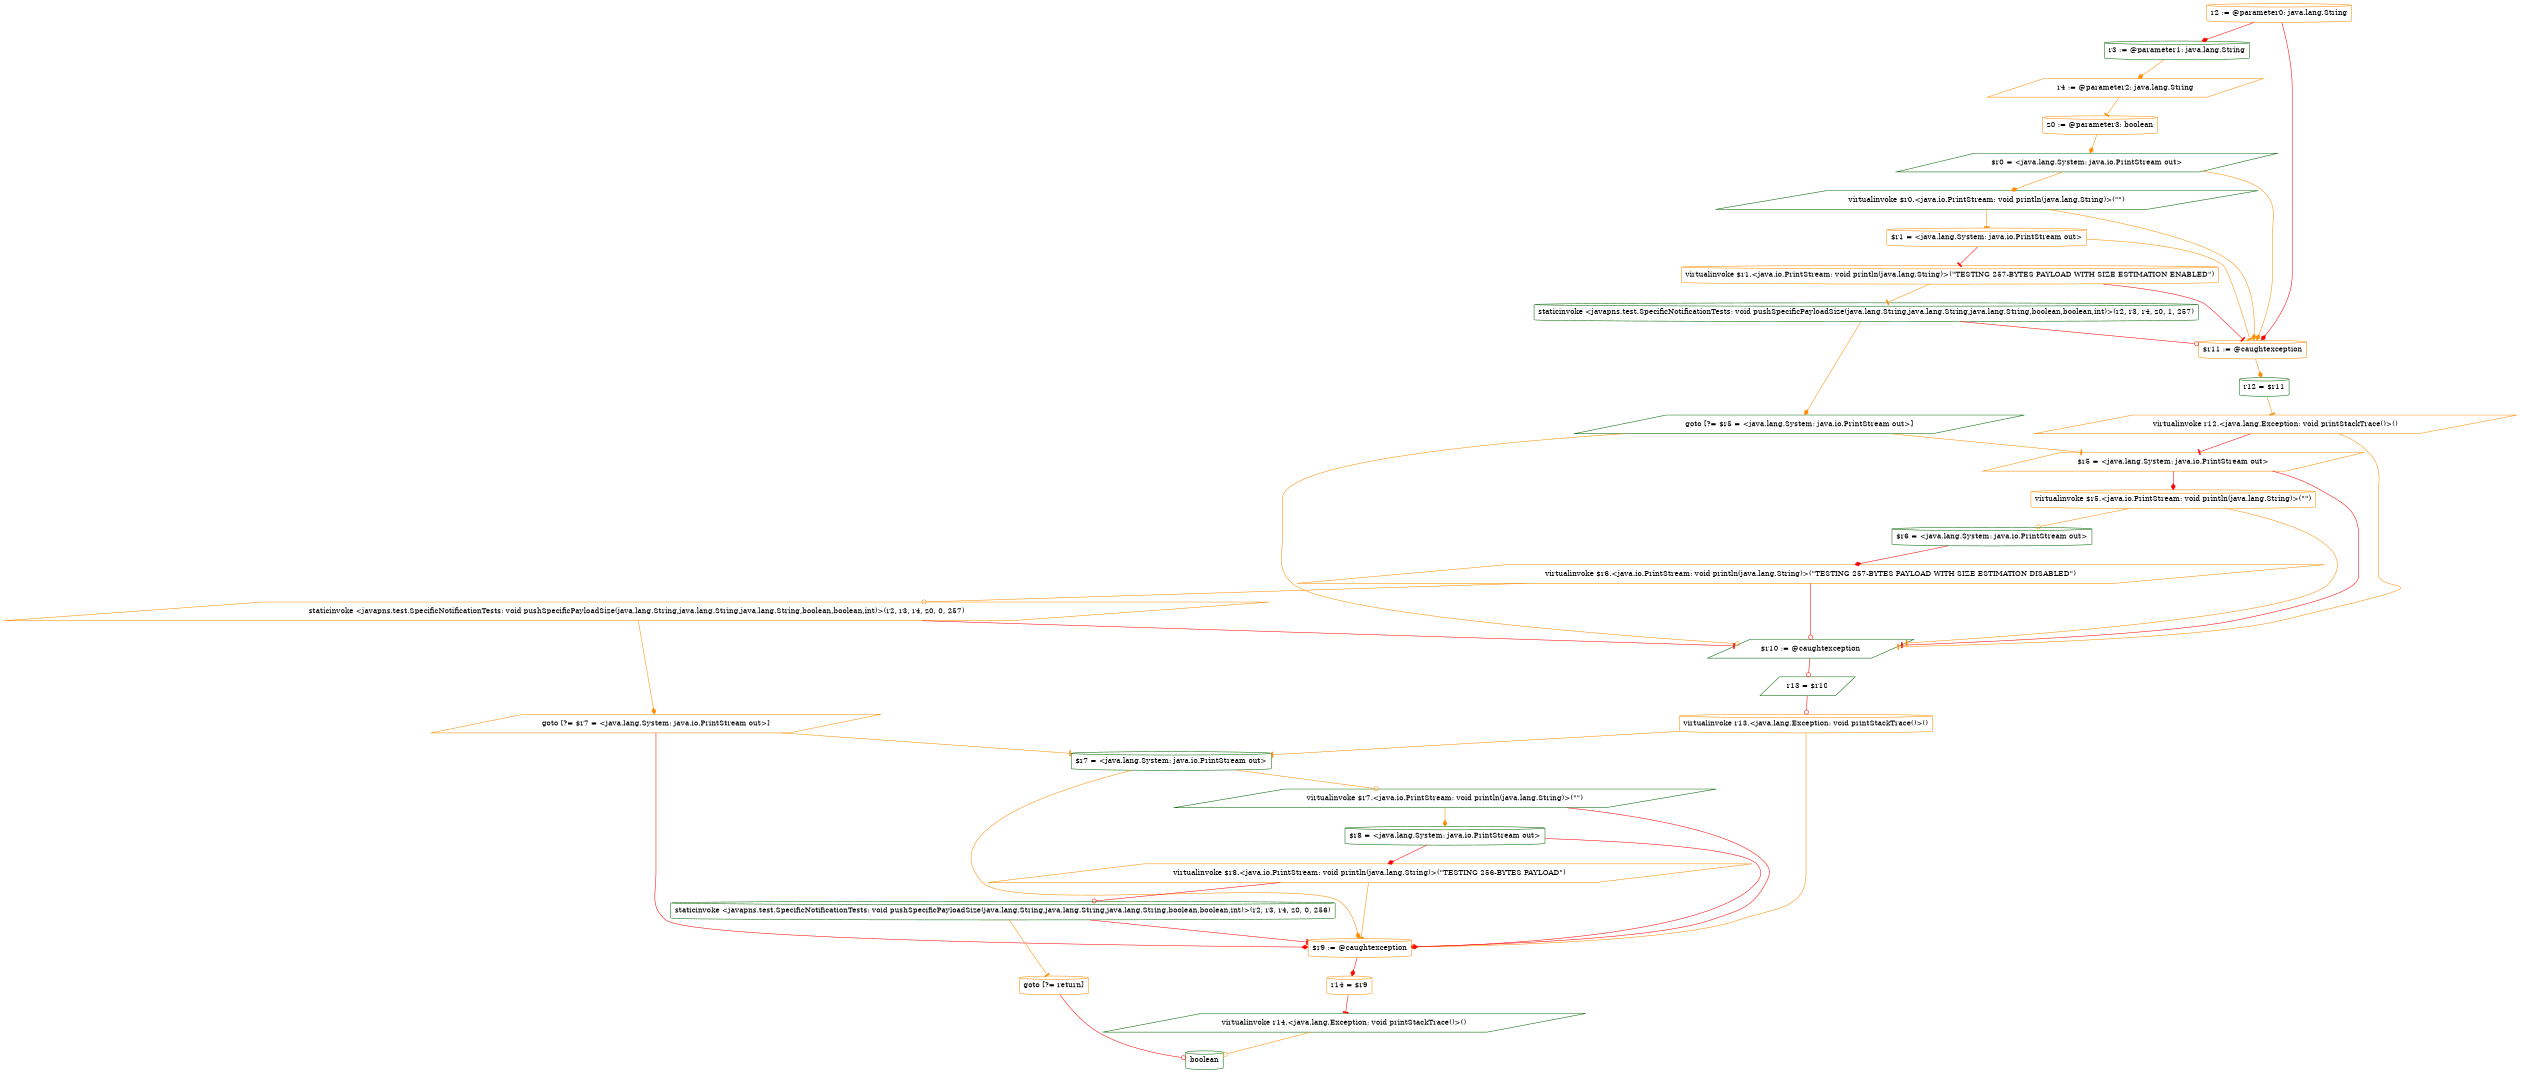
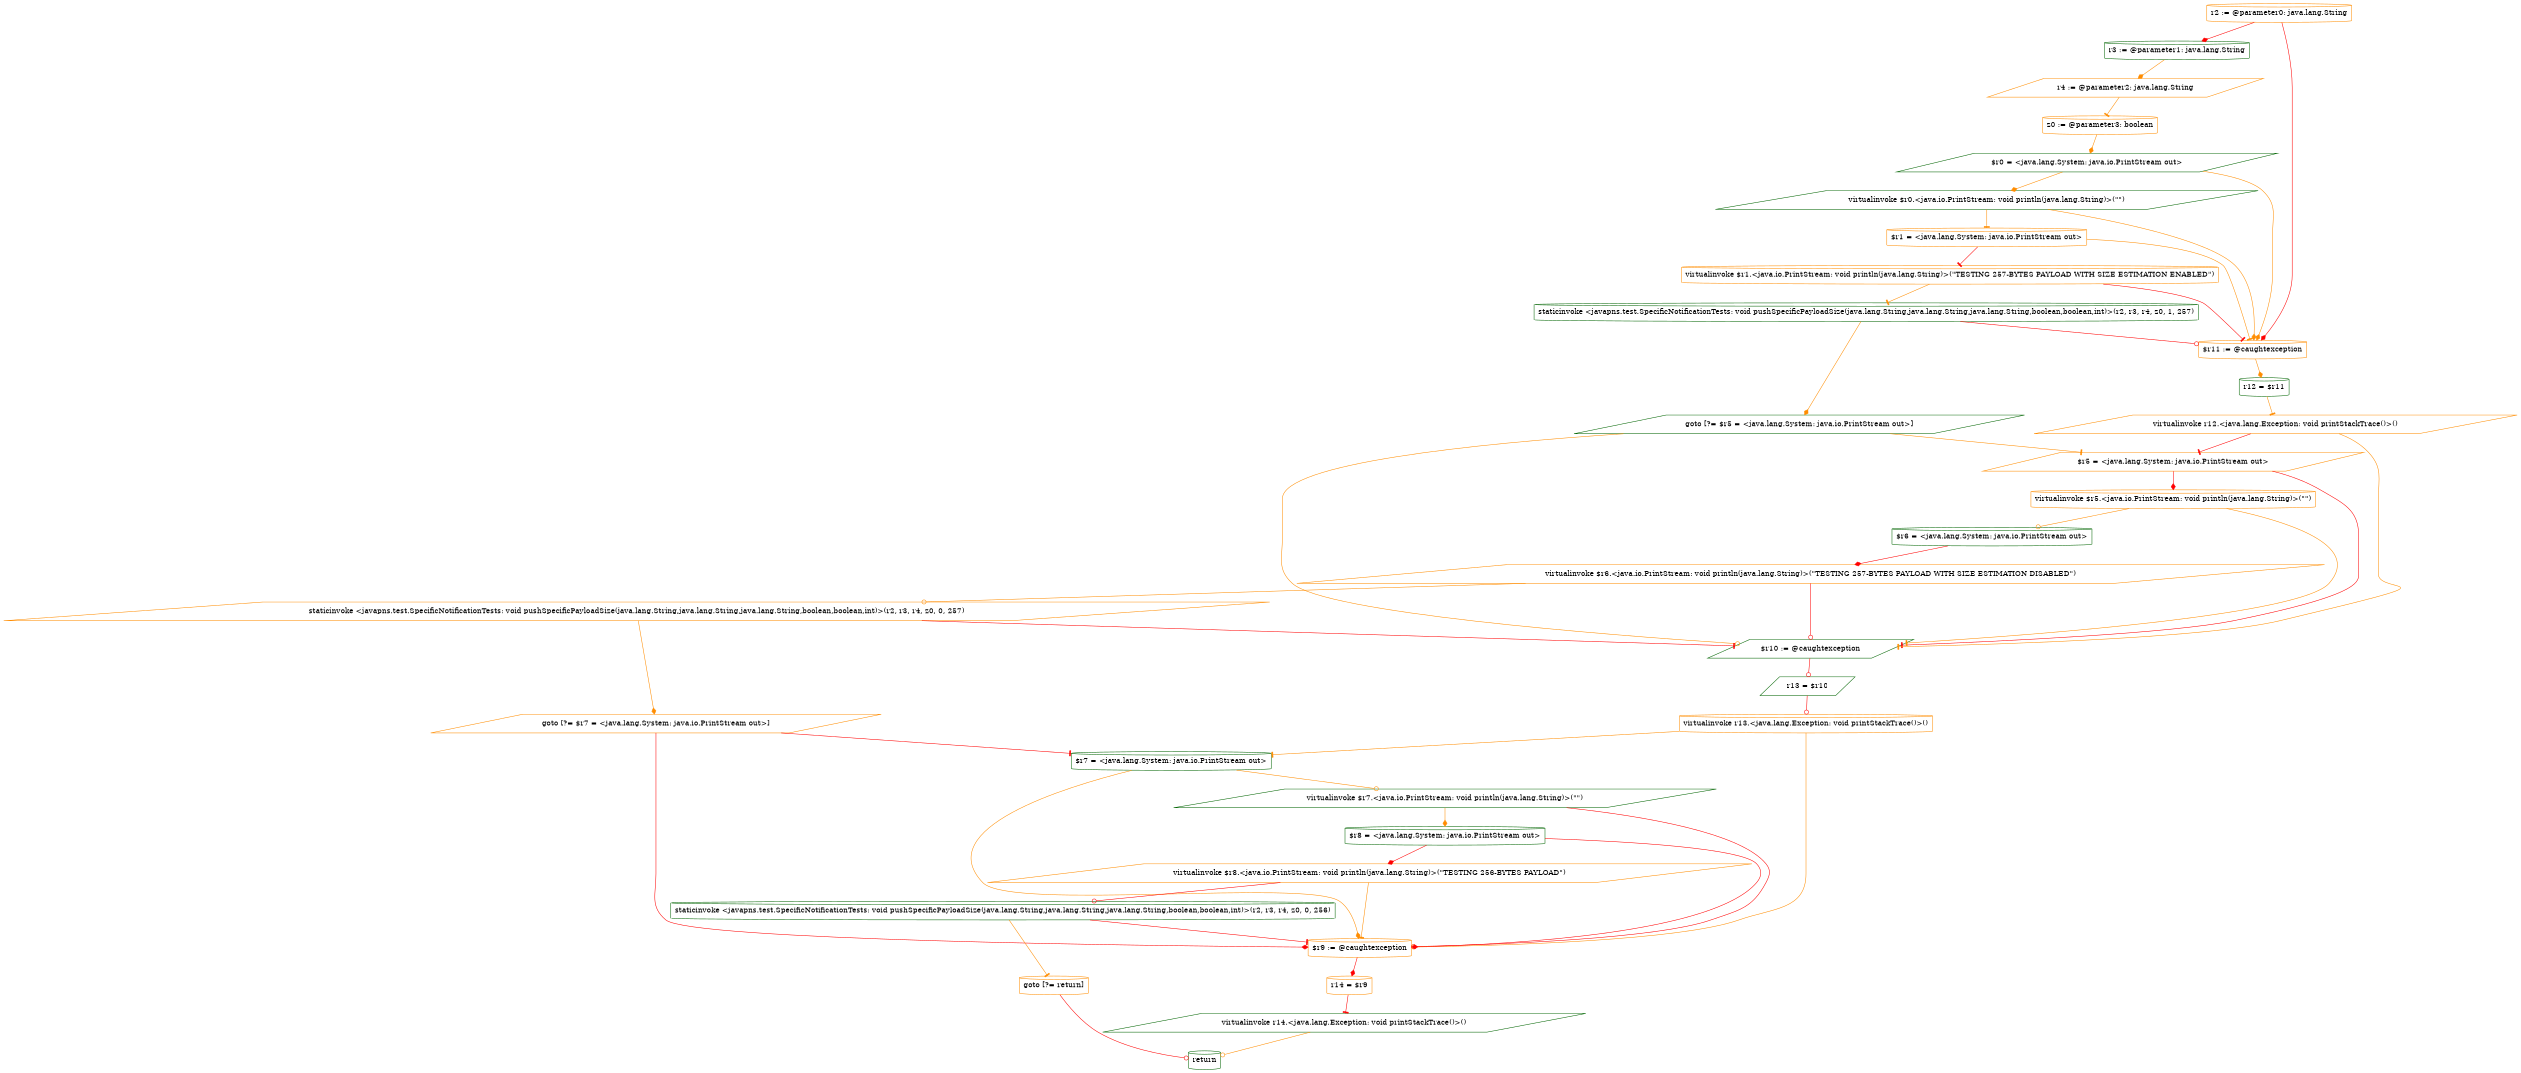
  digraph {
    node [color=darkorange shape=cylinder]
    edge [arrowhead=tee color=darkorange]
    "r3 := @parameter1: java.lang.String" [color=darkgreen]
    "r2 := @parameter0: java.lang.String"
    "$r11 := @caughtexception"
    "r4 := @parameter2: java.lang.String" [shape=parallelogram]
    "z0 := @parameter3: boolean"
    "$r0 = <java.lang.System: java.io.PrintStream out>" [color=darkgreen shape=parallelogram]
    "virtualinvoke $r0.<java.io.PrintStream: void println(java.lang.String)>(\"\")" [color=darkgreen shape=parallelogram]
    "r12 = $r11" [color=darkgreen]
    "$r1 = <java.lang.System: java.io.PrintStream out>"
    "virtualinvoke $r1.<java.io.PrintStream: void println(java.lang.String)>(\"TESTING 257-BYTES PAYLOAD WITH SIZE ESTIMATION ENABLED\")"
    "staticinvoke <javapns.test.SpecificNotificationTests: void pushSpecificPayloadSize(java.lang.String,java.lang.String,java.lang.String,boolean,boolean,int)>(r2, r3, r4, z0, 1, 257)" [color=darkgreen]
    "goto [?= $r5 = <java.lang.System: java.io.PrintStream out>]" [color=darkgreen shape=parallelogram]
    "$r5 = <java.lang.System: java.io.PrintStream out>" [shape=parallelogram]
    "$r10 := @caughtexception" [color=darkgreen shape=parallelogram]
    "virtualinvoke $r5.<java.io.PrintStream: void println(java.lang.String)>(\"\")"
    "r13 = $r10" [color=darkgreen shape=parallelogram]
    "virtualinvoke r12.<java.lang.Exception: void printStackTrace()>()" [shape=parallelogram]
    "$r6 = <java.lang.System: java.io.PrintStream out>" [color=darkgreen]
    "virtualinvoke $r6.<java.io.PrintStream: void println(java.lang.String)>(\"TESTING 257-BYTES PAYLOAD WITH SIZE ESTIMATION DISABLED\")" [shape=parallelogram]
    "staticinvoke <javapns.test.SpecificNotificationTests: void pushSpecificPayloadSize(java.lang.String,java.lang.String,java.lang.String,boolean,boolean,int)>(r2, r3, r4, z0, 0, 257)" [shape=parallelogram]
    "goto [?= $r7 = <java.lang.System: java.io.PrintStream out>]" [shape=parallelogram]
    "$r7 = <java.lang.System: java.io.PrintStream out>" [color=darkgreen]
    "$r9 := @caughtexception"
    "virtualinvoke $r7.<java.io.PrintStream: void println(java.lang.String)>(\"\")" [color=darkgreen shape=parallelogram]
    "r14 = $r9"
    "virtualinvoke r13.<java.lang.Exception: void printStackTrace()>()"
    "$r8 = <java.lang.System: java.io.PrintStream out>" [color=darkgreen]
    "virtualinvoke $r8.<java.io.PrintStream: void println(java.lang.String)>(\"TESTING 256-BYTES PAYLOAD\")" [shape=parallelogram]
    "staticinvoke <javapns.test.SpecificNotificationTests: void pushSpecificPayloadSize(java.lang.String,java.lang.String,java.lang.String,boolean,boolean,int)>(r2, r3, r4, z0, 0, 256)" [color=darkgreen]
    "goto [?= return]"
-   return [color=darkgreen label=boolean]
+   return [color=darkgreen]
    "virtualinvoke r14.<java.lang.Exception: void printStackTrace()>()" [color=darkgreen shape=parallelogram]
    "r3 := @parameter1: java.lang.String" -> "r4 := @parameter2: java.lang.String" [arrowhead=diamond]
    "r2 := @parameter0: java.lang.String" -> "r3 := @parameter1: java.lang.String" [arrowhead=diamond color=red]
    "r2 := @parameter0: java.lang.String" -> "$r11 := @caughtexception" [arrowhead=diamond color=red]
    "$r11 := @caughtexception" -> "r12 = $r11" [arrowhead=diamond]
    "r4 := @parameter2: java.lang.String" -> "z0 := @parameter3: boolean"
    "z0 := @parameter3: boolean" -> "$r0 = <java.lang.System: java.io.PrintStream out>" [arrowhead=diamond]
    "$r0 = <java.lang.System: java.io.PrintStream out>" -> "$r11 := @caughtexception" [arrowhead=diamond]
    "$r0 = <java.lang.System: java.io.PrintStream out>" -> "virtualinvoke $r0.<java.io.PrintStream: void println(java.lang.String)>(\"\")" [arrowhead=diamond]
    "virtualinvoke $r0.<java.io.PrintStream: void println(java.lang.String)>(\"\")" -> "$r11 := @caughtexception" [arrowhead=diamond]
    "virtualinvoke $r0.<java.io.PrintStream: void println(java.lang.String)>(\"\")" -> "$r1 = <java.lang.System: java.io.PrintStream out>"
    "r12 = $r11" -> "virtualinvoke r12.<java.lang.Exception: void printStackTrace()>()"
    "$r1 = <java.lang.System: java.io.PrintStream out>" -> "$r11 := @caughtexception"
    "$r1 = <java.lang.System: java.io.PrintStream out>" -> "virtualinvoke $r1.<java.io.PrintStream: void println(java.lang.String)>(\"TESTING 257-BYTES PAYLOAD WITH SIZE ESTIMATION ENABLED\")" [color=red]
    "virtualinvoke $r1.<java.io.PrintStream: void println(java.lang.String)>(\"TESTING 257-BYTES PAYLOAD WITH SIZE ESTIMATION ENABLED\")" -> "$r11 := @caughtexception" [color=red]
    "virtualinvoke $r1.<java.io.PrintStream: void println(java.lang.String)>(\"TESTING 257-BYTES PAYLOAD WITH SIZE ESTIMATION ENABLED\")" -> "staticinvoke <javapns.test.SpecificNotificationTests: void pushSpecificPayloadSize(java.lang.String,java.lang.String,java.lang.String,boolean,boolean,int)>(r2, r3, r4, z0, 1, 257)"
    "staticinvoke <javapns.test.SpecificNotificationTests: void pushSpecificPayloadSize(java.lang.String,java.lang.String,java.lang.String,boolean,boolean,int)>(r2, r3, r4, z0, 1, 257)" -> "$r11 := @caughtexception" [arrowhead=odot color=red]
    "staticinvoke <javapns.test.SpecificNotificationTests: void pushSpecificPayloadSize(java.lang.String,java.lang.String,java.lang.String,boolean,boolean,int)>(r2, r3, r4, z0, 1, 257)" -> "goto [?= $r5 = <java.lang.System: java.io.PrintStream out>]" [arrowhead=diamond]
    "goto [?= $r5 = <java.lang.System: java.io.PrintStream out>]" -> "$r5 = <java.lang.System: java.io.PrintStream out>"
    "goto [?= $r5 = <java.lang.System: java.io.PrintStream out>]" -> "$r10 := @caughtexception" [arrowhead=odot]
    "$r5 = <java.lang.System: java.io.PrintStream out>" -> "$r10 := @caughtexception" [color=red]
    "$r5 = <java.lang.System: java.io.PrintStream out>" -> "virtualinvoke $r5.<java.io.PrintStream: void println(java.lang.String)>(\"\")" [arrowhead=diamond color=red]
    "$r10 := @caughtexception" -> "r13 = $r10" [arrowhead=odot color=red]
    "virtualinvoke $r5.<java.io.PrintStream: void println(java.lang.String)>(\"\")" -> "$r10 := @caughtexception"
    "virtualinvoke $r5.<java.io.PrintStream: void println(java.lang.String)>(\"\")" -> "$r6 = <java.lang.System: java.io.PrintStream out>" [arrowhead=odot]
    "r13 = $r10" -> "virtualinvoke r13.<java.lang.Exception: void printStackTrace()>()" [arrowhead=odot color=red]
    "virtualinvoke r12.<java.lang.Exception: void printStackTrace()>()" -> "$r5 = <java.lang.System: java.io.PrintStream out>" [color=red]
    "virtualinvoke r12.<java.lang.Exception: void printStackTrace()>()" -> "$r10 := @caughtexception"
    "$r6 = <java.lang.System: java.io.PrintStream out>" -> "virtualinvoke $r6.<java.io.PrintStream: void println(java.lang.String)>(\"TESTING 257-BYTES PAYLOAD WITH SIZE ESTIMATION DISABLED\")" [arrowhead=diamond color=red]
    "virtualinvoke $r6.<java.io.PrintStream: void println(java.lang.String)>(\"TESTING 257-BYTES PAYLOAD WITH SIZE ESTIMATION DISABLED\")" -> "$r10 := @caughtexception" [arrowhead=odot color=red]
    "virtualinvoke $r6.<java.io.PrintStream: void println(java.lang.String)>(\"TESTING 257-BYTES PAYLOAD WITH SIZE ESTIMATION DISABLED\")" -> "staticinvoke <javapns.test.SpecificNotificationTests: void pushSpecificPayloadSize(java.lang.String,java.lang.String,java.lang.String,boolean,boolean,int)>(r2, r3, r4, z0, 0, 257)" [arrowhead=odot]
    "staticinvoke <javapns.test.SpecificNotificationTests: void pushSpecificPayloadSize(java.lang.String,java.lang.String,java.lang.String,boolean,boolean,int)>(r2, r3, r4, z0, 0, 257)" -> "$r10 := @caughtexception" [color=red]
    "staticinvoke <javapns.test.SpecificNotificationTests: void pushSpecificPayloadSize(java.lang.String,java.lang.String,java.lang.String,boolean,boolean,int)>(r2, r3, r4, z0, 0, 257)" -> "goto [?= $r7 = <java.lang.System: java.io.PrintStream out>]" [arrowhead=diamond]
-   "goto [?= $r7 = <java.lang.System: java.io.PrintStream out>]" -> "$r7 = <java.lang.System: java.io.PrintStream out>"
+   "goto [?= $r7 = <java.lang.System: java.io.PrintStream out>]" -> "$r7 = <java.lang.System: java.io.PrintStream out>" [color=red]
    "goto [?= $r7 = <java.lang.System: java.io.PrintStream out>]" -> "$r9 := @caughtexception" [arrowhead=diamond color=red]
    "$r7 = <java.lang.System: java.io.PrintStream out>" -> "$r9 := @caughtexception" [arrowhead=diamond]
    "$r7 = <java.lang.System: java.io.PrintStream out>" -> "virtualinvoke $r7.<java.io.PrintStream: void println(java.lang.String)>(\"\")" [arrowhead=odot]
    "$r9 := @caughtexception" -> "r14 = $r9" [arrowhead=diamond color=red]
    "virtualinvoke $r7.<java.io.PrintStream: void println(java.lang.String)>(\"\")" -> "$r9 := @caughtexception" [arrowhead=odot color=red]
    "virtualinvoke $r7.<java.io.PrintStream: void println(java.lang.String)>(\"\")" -> "$r8 = <java.lang.System: java.io.PrintStream out>" [arrowhead=diamond]
    "r14 = $r9" -> "virtualinvoke r14.<java.lang.Exception: void printStackTrace()>()" [color=red]
    "virtualinvoke r13.<java.lang.Exception: void printStackTrace()>()" -> "$r7 = <java.lang.System: java.io.PrintStream out>"
    "virtualinvoke r13.<java.lang.Exception: void printStackTrace()>()" -> "$r9 := @caughtexception" [arrowhead=odot]
    "$r8 = <java.lang.System: java.io.PrintStream out>" -> "$r9 := @caughtexception" [arrowhead=diamond color=red]
    "$r8 = <java.lang.System: java.io.PrintStream out>" -> "virtualinvoke $r8.<java.io.PrintStream: void println(java.lang.String)>(\"TESTING 256-BYTES PAYLOAD\")" [arrowhead=diamond color=red]
    "virtualinvoke $r8.<java.io.PrintStream: void println(java.lang.String)>(\"TESTING 256-BYTES PAYLOAD\")" -> "$r9 := @caughtexception"
    "virtualinvoke $r8.<java.io.PrintStream: void println(java.lang.String)>(\"TESTING 256-BYTES PAYLOAD\")" -> "staticinvoke <javapns.test.SpecificNotificationTests: void pushSpecificPayloadSize(java.lang.String,java.lang.String,java.lang.String,boolean,boolean,int)>(r2, r3, r4, z0, 0, 256)" [arrowhead=odot color=red]
    "staticinvoke <javapns.test.SpecificNotificationTests: void pushSpecificPayloadSize(java.lang.String,java.lang.String,java.lang.String,boolean,boolean,int)>(r2, r3, r4, z0, 0, 256)" -> "$r9 := @caughtexception" [color=red]
    "staticinvoke <javapns.test.SpecificNotificationTests: void pushSpecificPayloadSize(java.lang.String,java.lang.String,java.lang.String,boolean,boolean,int)>(r2, r3, r4, z0, 0, 256)" -> "goto [?= return]"
    "goto [?= return]" -> return [arrowhead=odot color=red]
    "virtualinvoke r14.<java.lang.Exception: void printStackTrace()>()" -> return [arrowhead=odot]
  }
